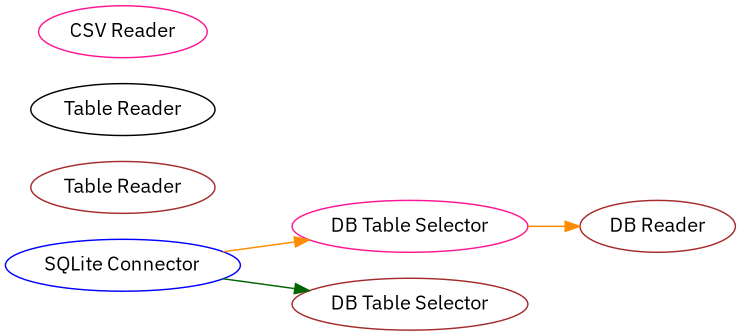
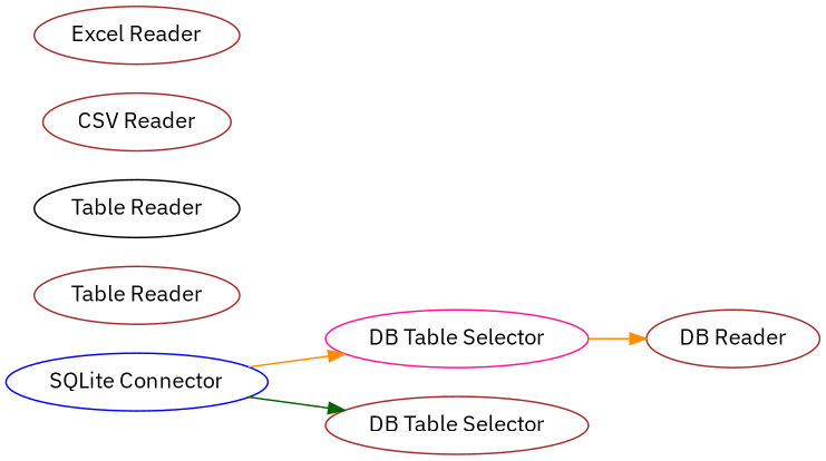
  digraph {
    fontname="IBM Plex Sans"
    rankdir=LR
    node [color=brown fontname="IBM Plex Sans"]
    edge [color=darkorange fontname="IBM Plex Sans"]
    n1 [color=blue label="SQLite Connector"]
    n2 [color=deeppink label="DB Table Selector"]
    n3 [label="DB Table Selector"]
    n4 [label="DB Reader"]
    n5 [label="Table Reader"]
    n6 [color=black label="Table Reader"]
-   n7 [color=deeppink label="CSV Reader"]
+   n7 [label="CSV Reader"]
+   n8 [label="Excel Reader"]
    n1 -> n2
    n1 -> n3 [color=darkgreen]
    n2 -> n4
  }
